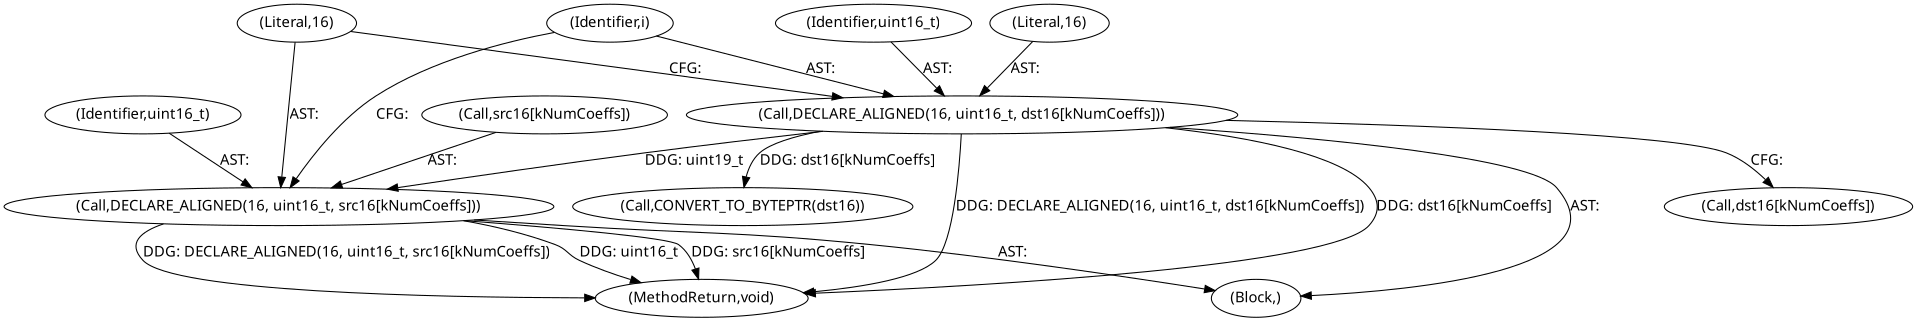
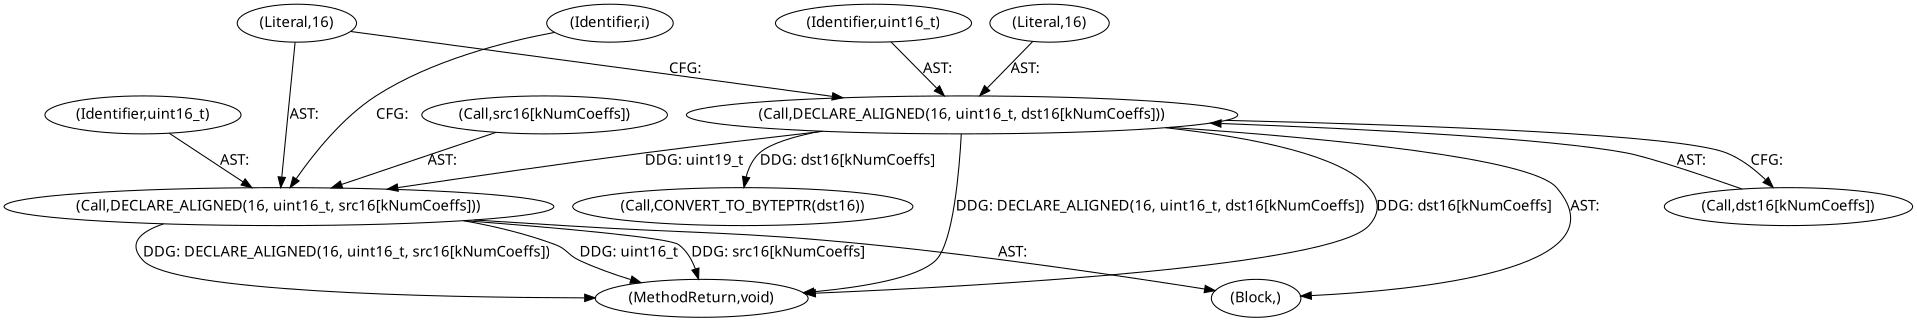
  digraph {
    fontname="Noto Sans"
    node [fontname="Noto Sans"]
    edge [fontname="Noto Sans"]
    n1 [label="(Call,DECLARE_ALIGNED(16, uint16_t, src16[kNumCoeffs]))"]
    n2 [label="(Block,)"]
    n3 [label="(MethodReturn,void)"]
    n4 [label="(Call,src16[kNumCoeffs])"]
    n5 [label="(Call,DECLARE_ALIGNED(16, uint16_t, dst16[kNumCoeffs]))"]
    n6 [label="(Call,dst16[kNumCoeffs])"]
    n7 [label="(Call,CONVERT_TO_BYTEPTR(dst16))"]
    n8 [label="(Identifier,uint16_t)"]
    n9 [label="(Literal,16)"]
    n10 [label="(Identifier,uint16_t)"]
    n11 [label="(Literal,16)"]
    n12 [label="(Identifier,i)"]
    n1 -> n2 [label="AST: "]
    n1 -> n3 [label="DDG: uint16_t"]
    n1 -> n3 [label="DDG: src16[kNumCoeffs]"]
    n1 -> n3 [label="DDG: DECLARE_ALIGNED(16, uint16_t, src16[kNumCoeffs])"]
    n4 -> n1 [label="AST: "]
    n5 -> n1 [label="DDG: uint19_t"]
    n5 -> n2 [label="AST: "]
    n5 -> n3 [label="DDG: DECLARE_ALIGNED(16, uint16_t, dst16[kNumCoeffs])"]
    n5 -> n3 [label="DDG: dst16[kNumCoeffs]"]
    n5 -> n6 [label="CFG: "]
    n5 -> n7 [label="DDG: dst16[kNumCoeffs]"]
-   n12 -> n5 [label="AST: "]
+   n6 -> n5 [label="AST: "]
    n8 -> n1 [label="AST: "]
    n9 -> n1 [label="AST: "]
    n9 -> n5 [label="CFG: "]
    n10 -> n5 [label="AST: "]
    n11 -> n5 [label="AST: "]
    n12 -> n1 [label="CFG: "]
  }
